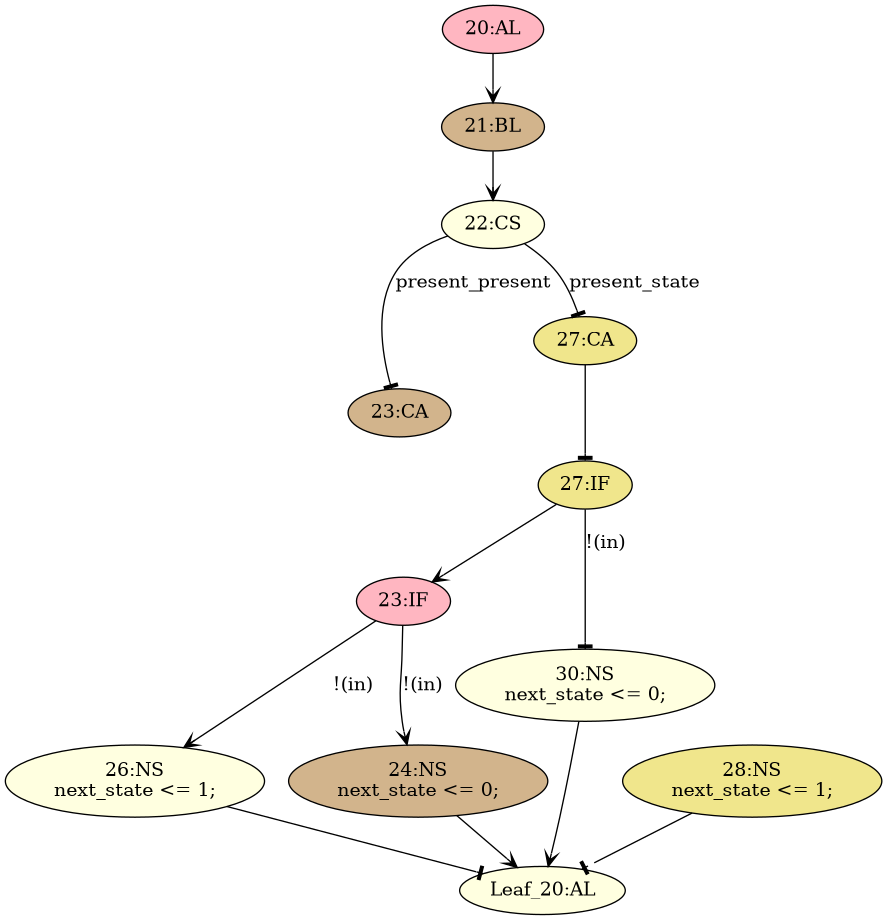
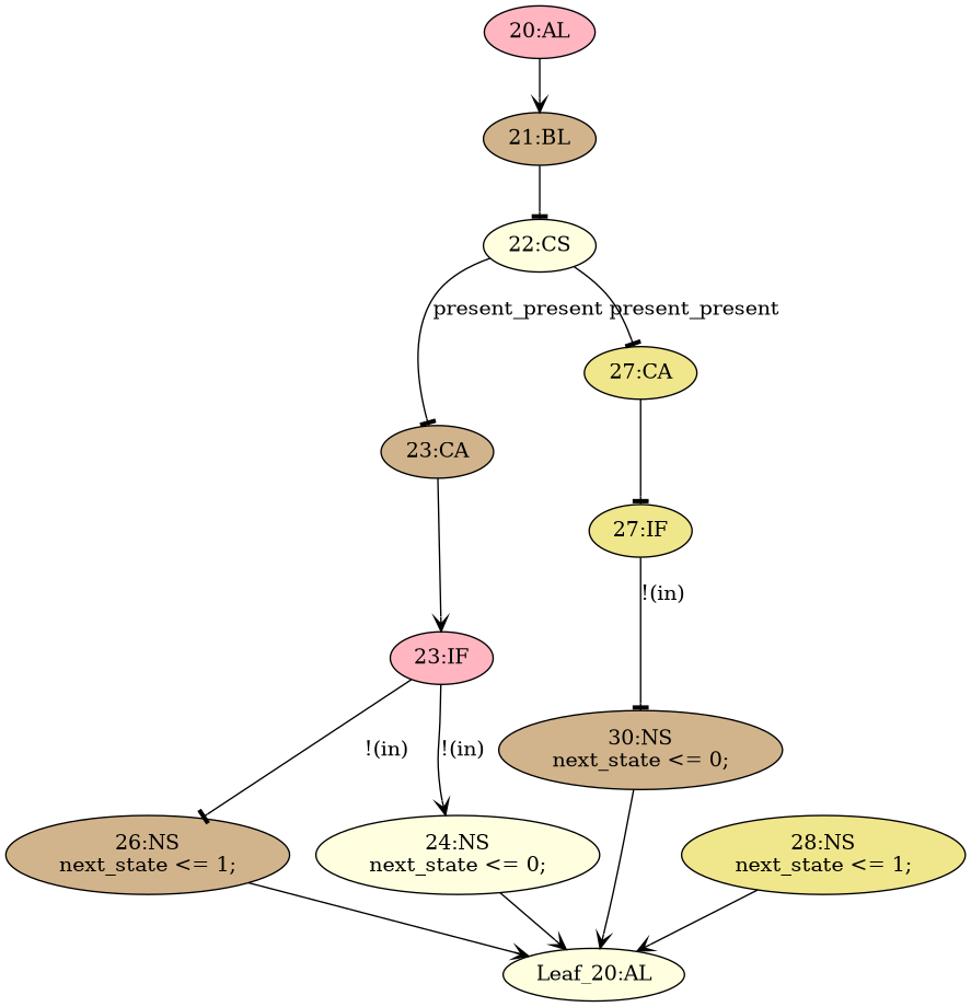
  strict digraph {
    node [fillcolor=tan statements="[]" style=filled typ=NonblockingSubstitution]
    edge [arrowhead=tee cond="[]" lineno=None]
    n1 [ast="<pyverilog.vparser.ast.IfStatement object at 0x7f1e6368aa50>" fillcolor=lightpink label="23:IF" typ=IfStatement]
-   n2 [ast="<pyverilog.vparser.ast.NonblockingSubstitution object at 0x7f1e6368ab90>" fillcolor=lightyellow label="26:NS\nnext_state <= 1;" statements="[<pyverilog.vparser.ast.NonblockingSubstitution object at 0x7f1e6368ab90>]"]
-   n3 [ast="<pyverilog.vparser.ast.NonblockingSubstitution object at 0x7f1e6368ad50>" label="24:NS\nnext_state <= 0;" statements="[<pyverilog.vparser.ast.NonblockingSubstitution object at 0x7f1e6368ad50>]"]
+   n2 [ast="<pyverilog.vparser.ast.NonblockingSubstitution object at 0x7f1e6368ab90>" label="26:NS\nnext_state <= 1;" statements="[<pyverilog.vparser.ast.NonblockingSubstitution object at 0x7f1e6368ab90>]"]
+   n3 [ast="<pyverilog.vparser.ast.NonblockingSubstitution object at 0x7f1e6368ad50>" fillcolor=lightyellow label="24:NS\nnext_state <= 0;" statements="[<pyverilog.vparser.ast.NonblockingSubstitution object at 0x7f1e6368ad50>]"]
    n4 [def_var="['next_state']" fillcolor=lightyellow label="Leaf_20:AL" statements="" typ=""]
    n5 [ast="<pyverilog.vparser.ast.Always object at 0x7f1e6368af10>" clk_sens=False fillcolor=lightpink label="20:AL" sens="['in', 'present_state']" typ=Always use_var="['present_state', 'in']"]
    n6 [ast="<pyverilog.vparser.ast.Block object at 0x7f1e636b4110>" label="21:BL" typ=Block]
    n7 [ast="<pyverilog.vparser.ast.CaseStatement object at 0x7f1e636b4150>" fillcolor=lightyellow label="22:CS" typ=CaseStatement]
    n8 [ast="<pyverilog.vparser.ast.Case object at 0x7f1e636b4210>" label="23:CA" typ=Case]
    n9 [ast="<pyverilog.vparser.ast.Case object at 0x7f1e636b4290>" fillcolor=khaki label="27:CA" typ=Case]
    n10 [ast="<pyverilog.vparser.ast.IfStatement object at 0x7f1e636b4310>" fillcolor=khaki label="27:IF" typ=IfStatement]
-   n11 [ast="<pyverilog.vparser.ast.NonblockingSubstitution object at 0x7f1e636b4350>" fillcolor=lightyellow label="30:NS\nnext_state <= 0;" statements="[<pyverilog.vparser.ast.NonblockingSubstitution object at 0x7f1e636b4350>]"]
+   n11 [ast="<pyverilog.vparser.ast.NonblockingSubstitution object at 0x7f1e636b4350>" label="30:NS\nnext_state <= 0;" statements="[<pyverilog.vparser.ast.NonblockingSubstitution object at 0x7f1e636b4350>]"]
    n12 [ast="<pyverilog.vparser.ast.NonblockingSubstitution object at 0x7f1e636b4490>" fillcolor=khaki label="28:NS\nnext_state <= 1;" statements="[<pyverilog.vparser.ast.NonblockingSubstitution object at 0x7f1e636b4490>]"]
-   n1 -> n2 [arrowhead=vee cond="['in']" label="!(in)" lineno=23]
+   n1 -> n2 [cond="['in']" label="!(in)" lineno=23]
    n1 -> n3 [arrowhead=vee cond="['in']" label="!(in)" lineno=23]
-   n2 -> n4
+   n2 -> n4 [arrowhead=vee]
    n3 -> n4 [arrowhead=vee]
    n5 -> n6 [arrowhead=vee]
-   n6 -> n7 [arrowhead=vee]
+   n6 -> n7
    n7 -> n8 [cond="['present_state']" label=present_present lineno=22]
-   n7 -> n9 [cond="['present_state']" label=present_state lineno=22]
-   n10 -> n1 [arrowhead=vee]
+   n7 -> n9 [cond="['present_state']" label=present_present lineno=22]
+   n8 -> n1 [arrowhead=vee]
    n9 -> n10
    n10 -> n11 [cond="['in']" label="!(in)" lineno=27]
    n11 -> n4 [arrowhead=vee]
-   n12 -> n4
+   n12 -> n4 [arrowhead=vee]
  }
